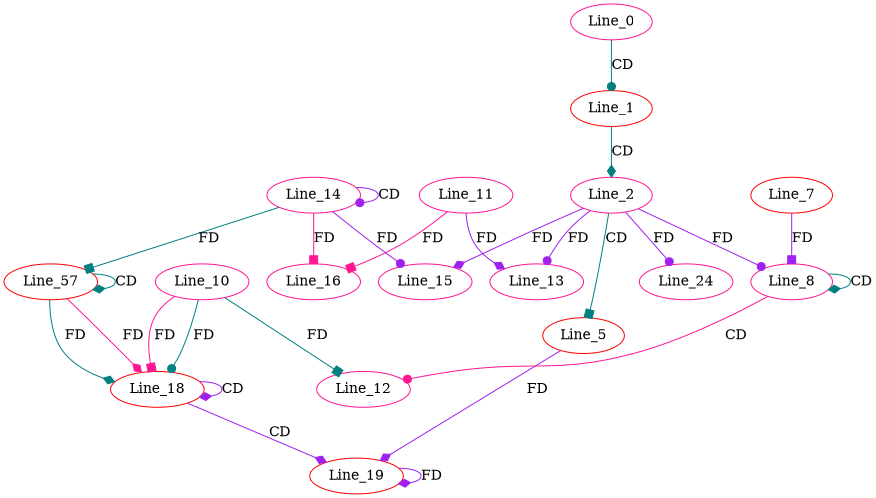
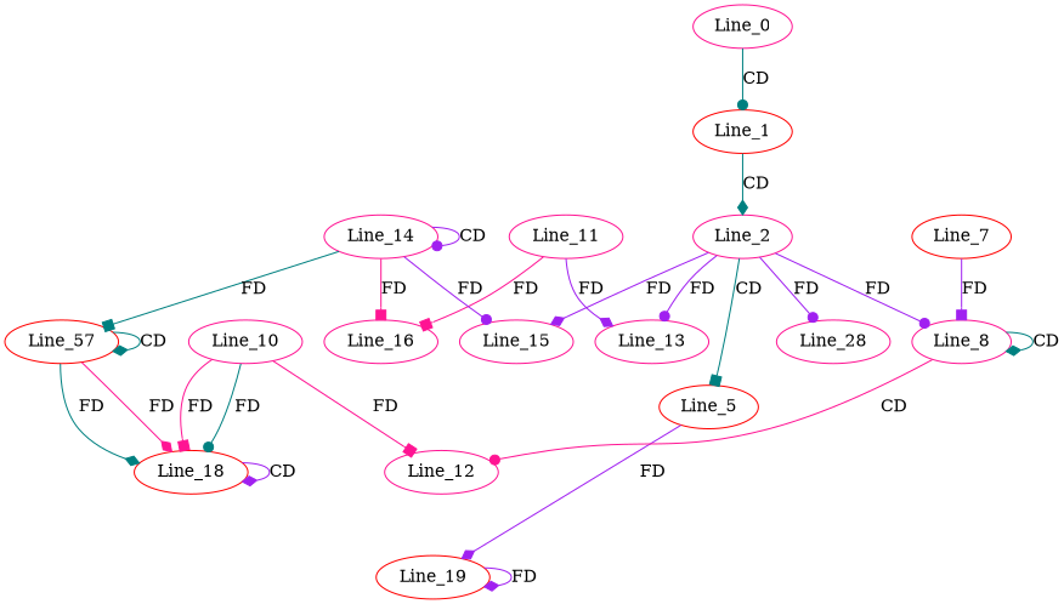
  digraph {
    node [color=deeppink]
    edge [arrowhead=diamond color=purple]
    Line_1 [color=red]
    Line_0
    Line_2
    Line_5 [color=red]
    Line_8
    Line_15
-   Line_24
+   Line_24 [label=Line_28]
    Line_13
    Line_19 [color=red]
    Line_12
    Line_7 [color=red]
    Line_10
    Line_18 [color=red]
    Line_11
    Line_16
    Line_14
    n17 [color=red label=Line_57]
    Line_1 -> Line_2 [color=teal label=CD]
    Line_0 -> Line_1 [arrowhead=dot color=teal label=CD]
    Line_2 -> Line_5 [arrowhead=box color=teal label=CD]
    Line_2 -> Line_8 [arrowhead=dot label=FD]
    Line_2 -> Line_15 [label=FD]
    Line_2 -> Line_24 [arrowhead=dot label=FD]
    Line_2 -> Line_13 [arrowhead=dot label=FD]
    Line_5 -> Line_19 [label=FD]
    Line_8 -> Line_8 [color=teal label=CD]
    Line_8 -> Line_12 [arrowhead=dot color=deeppink label=CD]
    Line_19 -> Line_19 [label=FD]
    Line_7 -> Line_8 [arrowhead=box label=FD]
-   Line_10 -> Line_12 [arrowhead=box color=teal label=FD]
+   Line_10 -> Line_12 [arrowhead=box color=deeppink label=FD]
    Line_10 -> Line_18 [arrowhead=dot color=teal label=FD]
    Line_10 -> Line_18 [arrowhead=box color=deeppink label=FD]
-   Line_18 -> Line_19 [label=CD]
    Line_18 -> Line_18 [label=CD]
    Line_11 -> Line_13 [label=FD]
    Line_11 -> Line_16 [arrowhead=box color=deeppink label=FD]
    Line_14 -> Line_15 [arrowhead=dot label=FD]
    Line_14 -> Line_16 [arrowhead=box color=deeppink label=FD]
    Line_14 -> Line_14 [arrowhead=dot label=CD]
    Line_14 -> n17 [arrowhead=box color=teal label=FD]
    n17 -> Line_18 [color=teal label=FD]
    n17 -> Line_18 [color=deeppink label=FD]
    n17 -> n17 [color=teal label=CD]
  }
